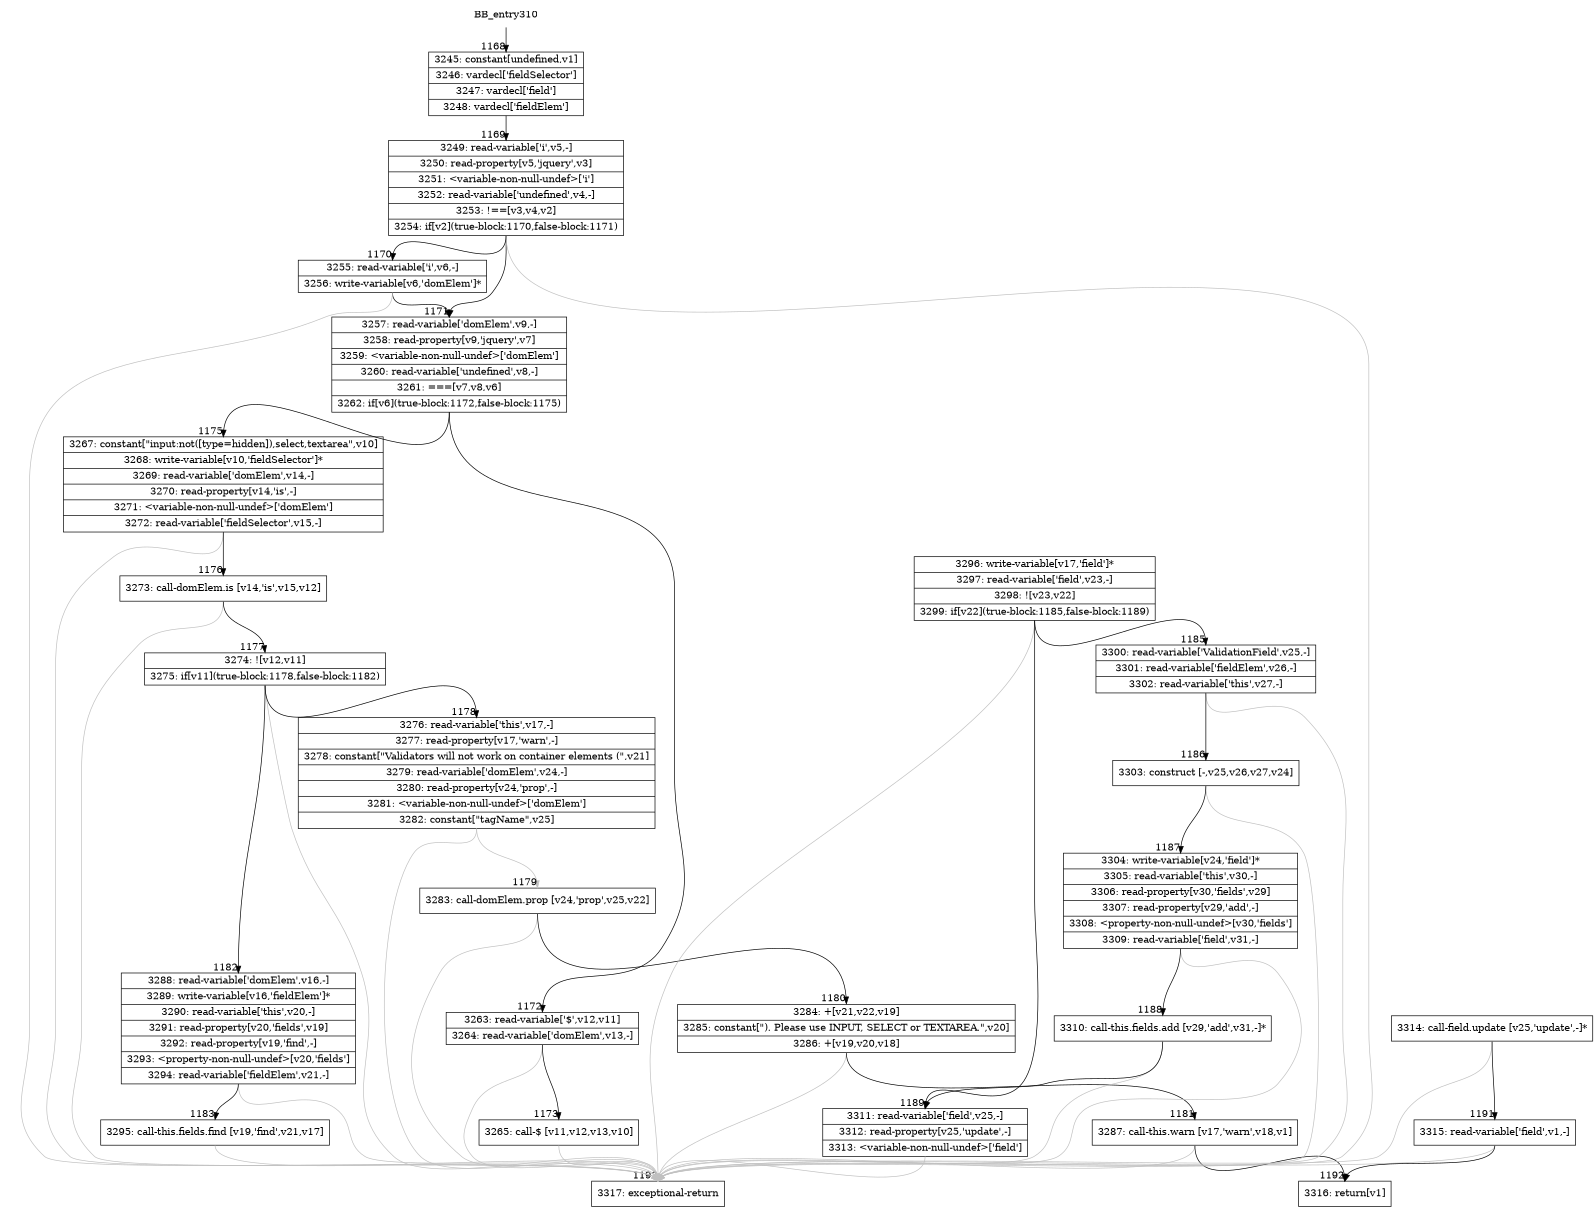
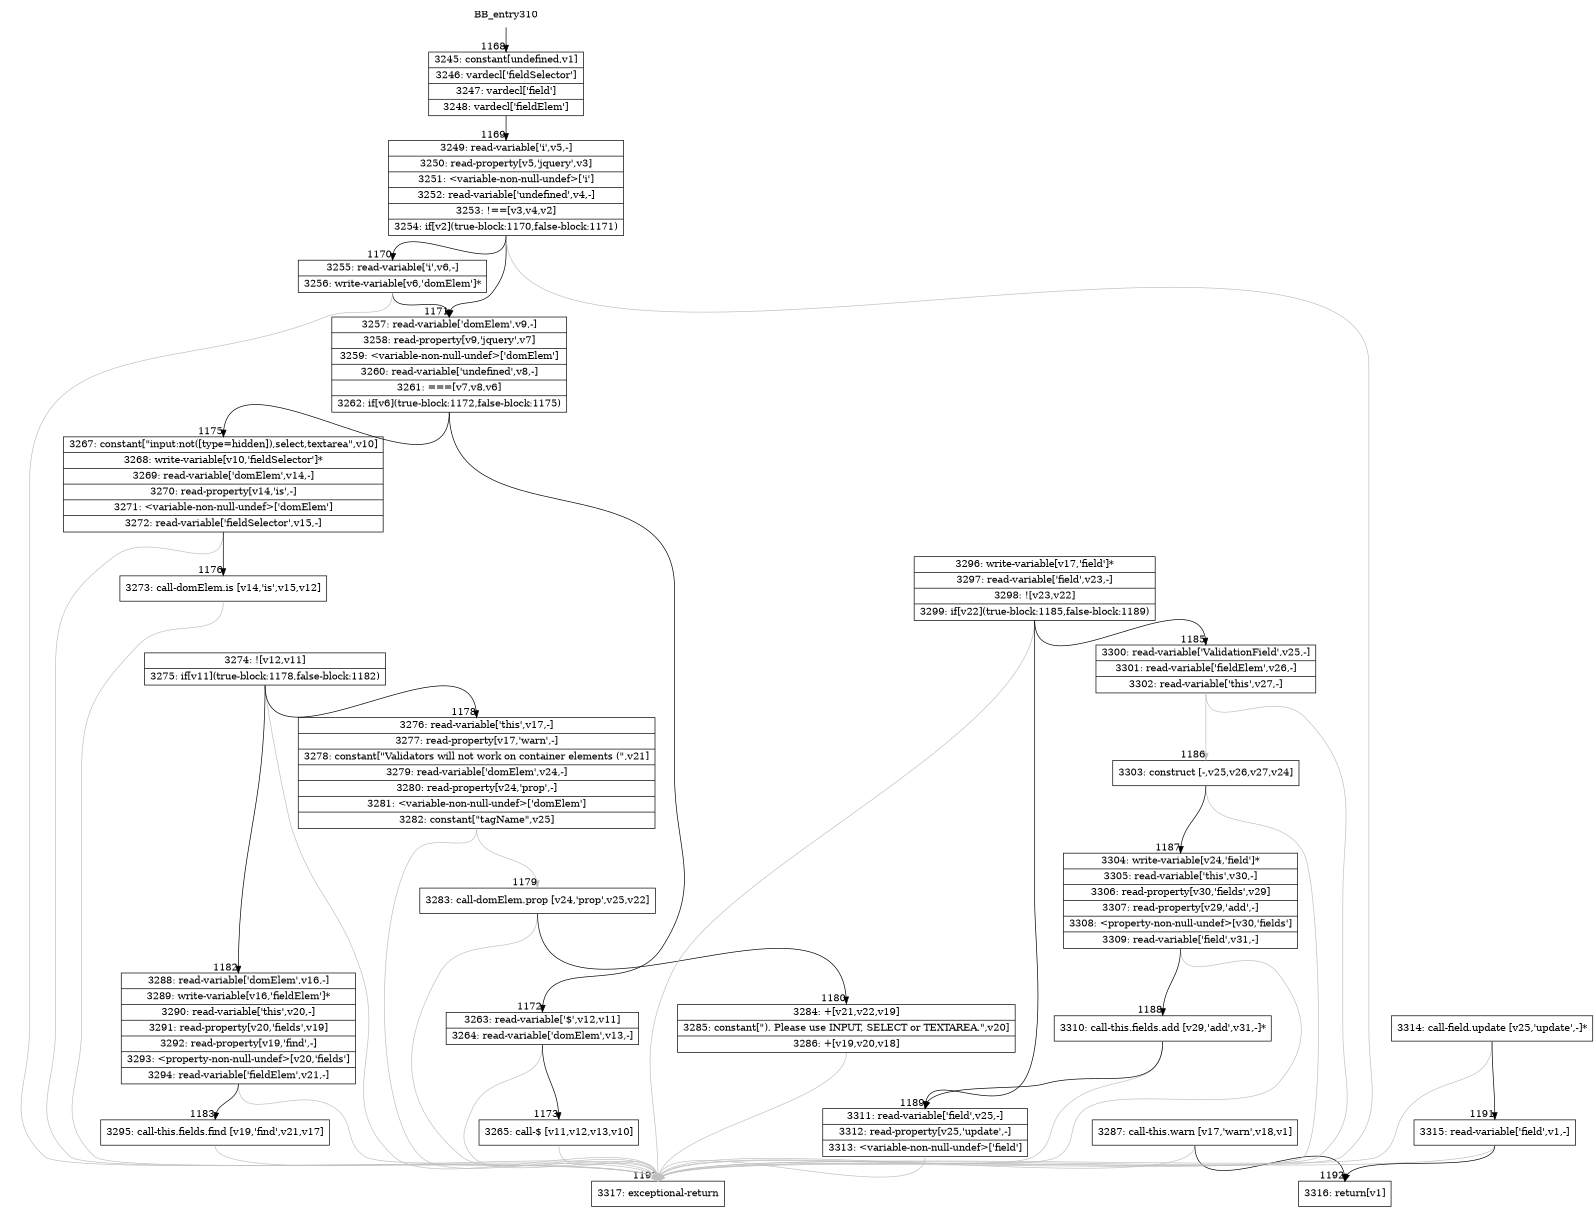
  digraph {
    rankdir=TD
    node [shape=record]
    edge [headport=n tailport=s]
    n1 [label=BB_entry310 shape=none]
    n2 [label="{3245: constant[undefined,v1]|3246: vardecl['fieldSelector']|3247: vardecl['field']|3248: vardecl['fieldElem']}"]
    n3 [label="{3249: read-variable['i',v5,-]|3250: read-property[v5,'jquery',v3]|3251: \<variable-non-null-undef\>['i']|3252: read-variable['undefined',v4,-]|3253: !==[v3,v4,v2]|3254: if[v2](true-block:1170,false-block:1171)}"]
    n4 [label="{3255: read-variable['i',v6,-]|3256: write-variable[v6,'domElem']*}"]
    n5 [label="{3257: read-variable['domElem',v9,-]|3258: read-property[v9,'jquery',v7]|3259: \<variable-non-null-undef\>['domElem']|3260: read-variable['undefined',v8,-]|3261: ===[v7,v8,v6]|3262: if[v6](true-block:1172,false-block:1175)}"]
    n6 [label="{3317: exceptional-return}"]
    n7 [label="{3263: read-variable['$',v12,v11]|3264: read-variable['domElem',v13,-]}"]
    n8 [label="{3267: constant[\"input:not([type=hidden]),select,textarea\",v10]|3268: write-variable[v10,'fieldSelector']*|3269: read-variable['domElem',v14,-]|3270: read-property[v14,'is',-]|3271: \<variable-non-null-undef\>['domElem']|3272: read-variable['fieldSelector',v15,-]}"]
    n9 [label="{3265: call-$ [v11,v12,v13,v10]}"]
    n10 [label="{3273: call-domElem.is [v14,'is',v15,v12]}"]
    n11 [label="{3274: ![v12,v11]|3275: if[v11](true-block:1178,false-block:1182)}"]
    n12 [label="{3276: read-variable['this',v17,-]|3277: read-property[v17,'warn',-]|3278: constant[\"Validators will not work on container elements (\",v21]|3279: read-variable['domElem',v24,-]|3280: read-property[v24,'prop',-]|3281: \<variable-non-null-undef\>['domElem']|3282: constant[\"tagName\",v25]}"]
    n13 [label="{3288: read-variable['domElem',v16,-]|3289: write-variable[v16,'fieldElem']*|3290: read-variable['this',v20,-]|3291: read-property[v20,'fields',v19]|3292: read-property[v19,'find',-]|3293: \<property-non-null-undef\>[v20,'fields']|3294: read-variable['fieldElem',v21,-]}"]
    n14 [label="{3283: call-domElem.prop [v24,'prop',v25,v22]}"]
    n15 [label="{3295: call-this.fields.find [v19,'find',v21,v17]}"]
    n16 [label="{3284: +[v21,v22,v19]|3285: constant[\"). Please use INPUT, SELECT or TEXTAREA.\",v20]|3286: +[v19,v20,v18]}"]
    n17 [label="{3287: call-this.warn [v17,'warn',v18,v1]}"]
    n18 [label="{3316: return[v1]}"]
    n19 [label="{3296: write-variable[v17,'field']*|3297: read-variable['field',v23,-]|3298: ![v23,v22]|3299: if[v22](true-block:1185,false-block:1189)}"]
    n20 [label="{3300: read-variable['ValidationField',v25,-]|3301: read-variable['fieldElem',v26,-]|3302: read-variable['this',v27,-]}"]
    n21 [label="{3311: read-variable['field',v25,-]|3312: read-property[v25,'update',-]|3313: \<variable-non-null-undef\>['field']}"]
    n22 [label="{3303: construct [-,v25,v26,v27,v24]}"]
    n23 [label="{3304: write-variable[v24,'field']*|3305: read-variable['this',v30,-]|3306: read-property[v30,'fields',v29]|3307: read-property[v29,'add',-]|3308: \<property-non-null-undef\>[v30,'fields']|3309: read-variable['field',v31,-]}"]
    n24 [label="{3314: call-field.update [v25,'update',-]*}"]
    n25 [label="{3315: read-variable['field',v1,-]}"]
    n26 [label="{3310: call-this.fields.add [v29,'add',v31,-]*}"]
    n1 -> n2 [headlabel="    1168"]
    n2 -> n3 [headlabel="      1169"]
    n3 -> n4 [headlabel="      1170"]
    n3 -> n5 [headlabel="      1171"]
    n3 -> n6 [color=gray headlabel="      1193"]
    n4 -> n5
    n4 -> n6 [color=gray]
    n5 -> n7 [headlabel="      1172"]
    n5 -> n8 [headlabel="      1175"]
    n7 -> n6 [color=gray]
    n7 -> n9 [headlabel="      1173"]
    n8 -> n6 [color=gray]
    n8 -> n10 [headlabel="      1176"]
    n9 -> n6 [color=gray]
    n10 -> n6 [color=gray]
-   n10 -> n11 [headlabel="      1177"]
    n11 -> n6 [color=gray]
    n11 -> n12 [headlabel="      1178"]
    n11 -> n13 [headlabel="      1182"]
    n12 -> n6 [color=gray]
    n12 -> n14 [color=gray headlabel="      1179"]
    n13 -> n6 [color=gray]
    n13 -> n15 [headlabel="      1183"]
    n14 -> n6 [color=gray]
    n14 -> n16 [headlabel="      1180"]
    n15 -> n6 [color=gray]
    n16 -> n6 [color=gray]
-   n16 -> n17 [headlabel="      1181"]
    n17 -> n6 [color=gray]
    n17 -> n18 [headlabel="      1192"]
    n19 -> n6 [color=gray]
    n19 -> n20 [headlabel="      1185"]
    n19 -> n21 [headlabel="      1189"]
    n20 -> n6 [color=gray]
-   n20 -> n22 [headlabel="      1186"]
+   n20 -> n22 [headlabel="      1186" color=gray]
    n21 -> n6 [color=gray]
    n22 -> n6 [color=gray]
    n22 -> n23 [headlabel="      1187"]
    n23 -> n6 [color=gray]
    n23 -> n26 [headlabel="      1188"]
    n24 -> n6 [color=gray]
    n24 -> n25 [headlabel="      1191"]
    n25 -> n6 [color=gray]
    n25 -> n18
    n26 -> n6 [color=gray]
    n26 -> n21
  }
